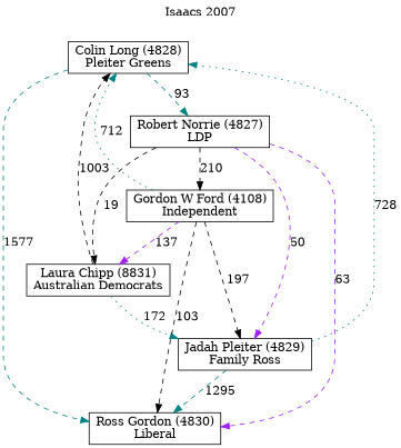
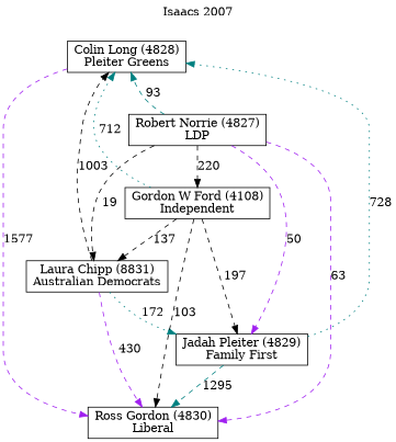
  digraph {
    label="Isaacs 2007"
    labelloc=t
    mclimit=10
    node [shape=box]
    edge [color=teal style=dashed]
    n1 [label="Ross Gordon (4830)\nLiberal"]
    n2 [label="Colin Long (4828)\nPleiter Greens"]
-   n3 [label="Jadah Pleiter (4829)\nFamily Ross"]
+   n3 [label="Jadah Pleiter (4829)\nFamily First"]
    n4 [label="Laura Chipp (8831)\nAustralian Democrats"]
    n5 [label="Gordon W Ford (4108)\nIndependent"]
    n6 [label="Robert Norrie (4827)\nLDP"]
-   n2 -> n1 [label=1577]
+   n2 -> n1 [color=purple label=1577]
    n3 -> n1 [label=1295]
    n3 -> n2 [label=728 style=dotted]
+   n4 -> n1 [color=purple label=430]
    n4 -> n2 [color=black label=1003]
    n4 -> n3 [label=172 style=dotted]
    n5 -> n1 [color=black label=103]
    n5 -> n2 [label=712 style=dotted]
    n5 -> n3 [color=black label=197]
-   n5 -> n4 [color=purple label=137]
+   n5 -> n4 [color=black label=137]
    n6 -> n1 [color=purple label=63]
-   n2 -> n6 [label=93]
+   n6 -> n2 [label=93]
    n6 -> n3 [color=purple label=50]
    n6 -> n4 [color=black label=19]
-   n6 -> n5 [color=black label=210]
+   n6 -> n5 [color=black label=220]
  }
